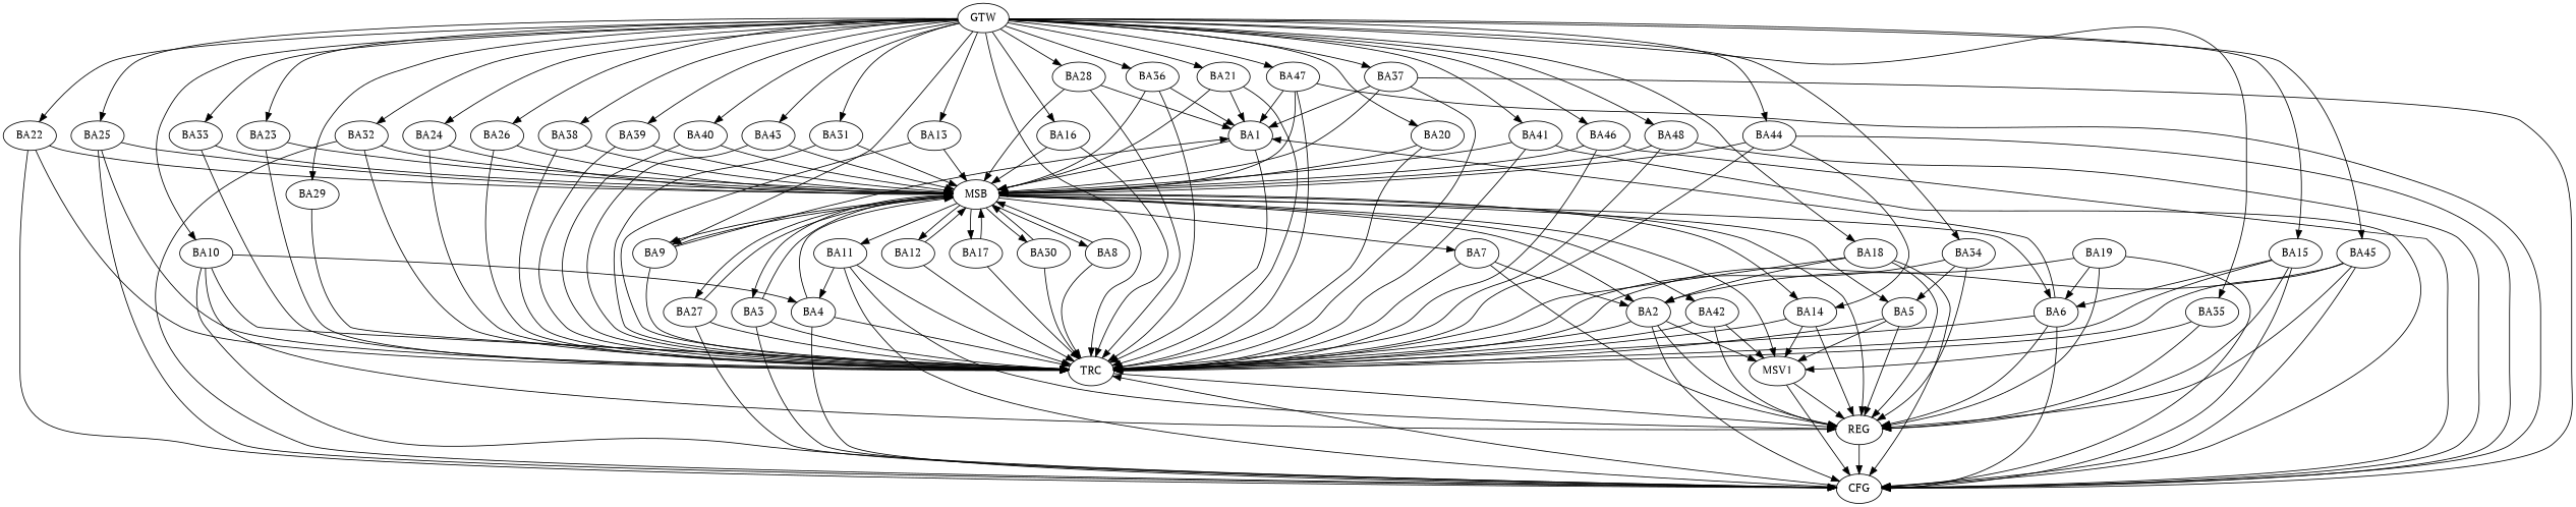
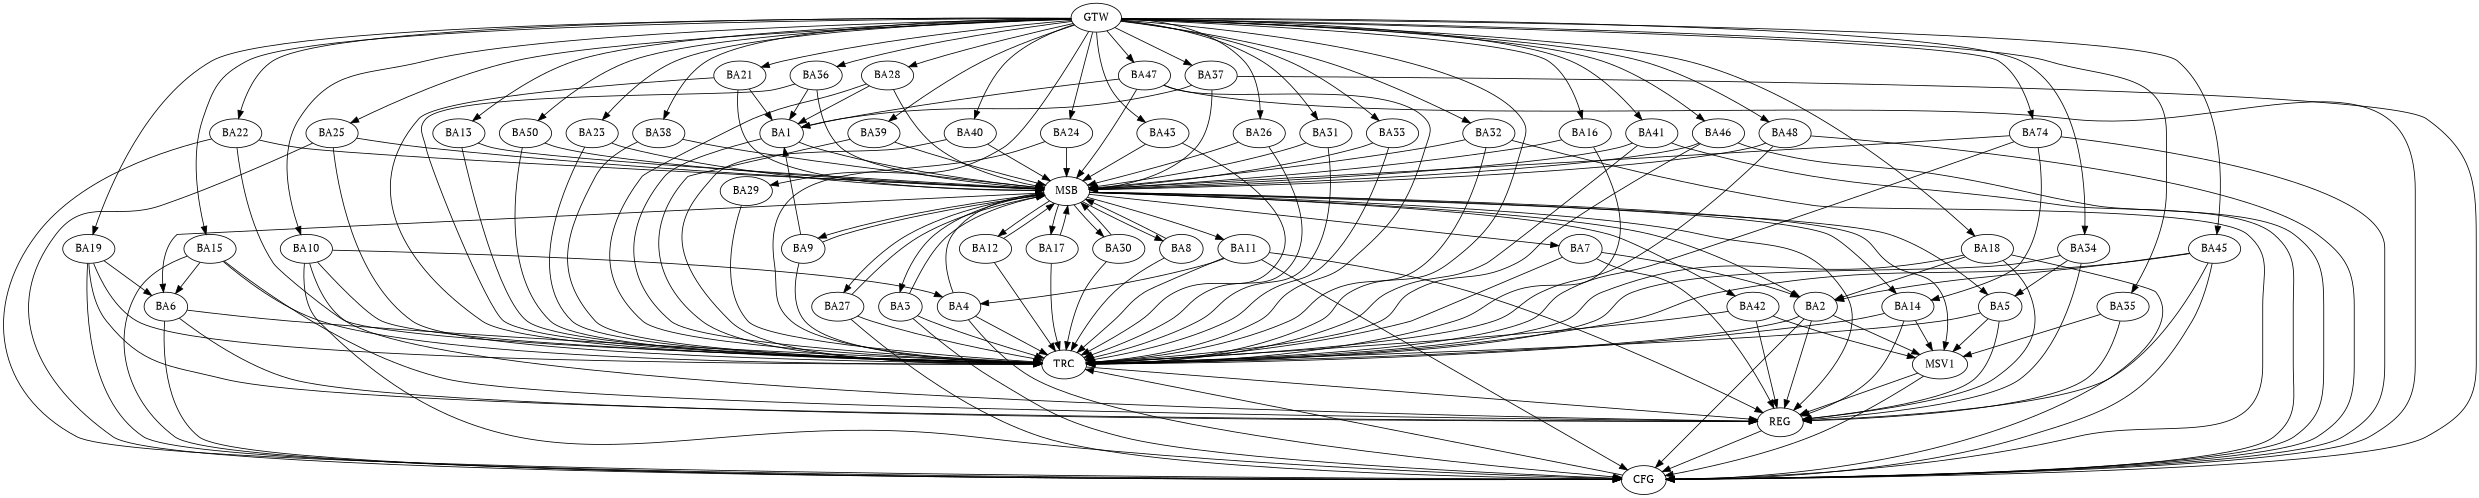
  strict digraph {
    fontname="PT Serif"
    node [fontname="PT Serif"]
    edge [fontname="PT Serif"]
    n1 [label=BA1]
    n2 [label=MSB]
    n3 [label=TRC]
    n4 [label=BA2]
    n5 [label=REG]
    n6 [label=MSV1]
    n7 [label=BA3]
    n8 [label=BA5]
    n9 [label=BA6]
    n10 [label=BA7]
    n11 [label=BA8]
    n12 [label=BA9]
    n13 [label=BA11]
    n14 [label=BA12]
    n15 [label=BA14]
    n16 [label=BA17]
    n17 [label=BA27]
    n18 [label=BA30]
    n19 [label=BA42]
    n20 [label=CFG]
    n21 [label=BA4]
    n22 [label=BA10]
    n23 [label=BA13]
    n24 [label=BA15]
    n25 [label=BA16]
    n26 [label=BA18]
    n27 [label=BA19]
-   n28 [label=BA20]
+   n28 [label=BA50]
    n29 [label=BA21]
    n30 [label=BA22]
    n31 [label=BA23]
    n32 [label=BA24]
    n33 [label=BA25]
    n34 [label=BA26]
    n35 [label=BA28]
    n36 [label=BA29]
    n37 [label=BA31]
    n38 [label=BA32]
    n39 [label=BA33]
    n40 [label=BA34]
    n41 [label=BA35]
    n42 [label=BA36]
    n43 [label=BA37]
    n44 [label=BA38]
    n45 [label=BA39]
    n46 [label=BA40]
    n47 [label=BA41]
    n48 [label=BA43]
-   n49 [label=BA44]
+   n49 [label=BA74]
    n50 [label=BA45]
    n51 [label=BA46]
    n52 [label=BA47]
    n53 [label=BA48]
    n54 [label=GTW]
    n1 -> n2
    n1 -> n3
    n2 -> n4
    n2 -> n5
    n2 -> n6
    n2 -> n7
    n2 -> n8
    n2 -> n9
    n2 -> n10
    n2 -> n11
    n2 -> n12
    n2 -> n13
    n2 -> n14
    n2 -> n15
    n2 -> n16
    n2 -> n17
    n2 -> n18
    n2 -> n19
    n3 -> n5
    n4 -> n3
    n4 -> n5
    n4 -> n6
    n4 -> n20
    n5 -> n20
    n6 -> n5
    n6 -> n20
    n7 -> n2
    n7 -> n3
    n7 -> n20
    n8 -> n3
    n8 -> n5
    n8 -> n6
-   n9 -> n1
    n9 -> n3
    n9 -> n5
    n9 -> n20
    n10 -> n3
    n10 -> n4
    n10 -> n5
    n11 -> n2
    n11 -> n3
    n12 -> n1
    n12 -> n2
    n12 -> n3
    n13 -> n3
    n13 -> n5
    n13 -> n20
    n13 -> n21
    n14 -> n2
    n14 -> n3
    n15 -> n3
    n15 -> n5
    n15 -> n6
    n16 -> n2
    n16 -> n3
    n17 -> n2
    n17 -> n3
    n17 -> n20
    n18 -> n2
    n18 -> n3
    n19 -> n3
    n19 -> n5
    n19 -> n6
    n20 -> n3
    n21 -> n2
    n21 -> n3
    n21 -> n20
    n22 -> n3
    n22 -> n5
    n22 -> n20
    n22 -> n21
    n23 -> n2
    n23 -> n3
    n24 -> n3
    n24 -> n5
    n24 -> n9
    n24 -> n20
    n25 -> n2
    n25 -> n3
    n26 -> n3
    n26 -> n4
    n26 -> n5
    n26 -> n20
    n27 -> n3
    n27 -> n5
    n27 -> n9
    n27 -> n20
    n28 -> n2
    n28 -> n3
    n29 -> n1
    n29 -> n2
    n29 -> n3
    n30 -> n2
    n30 -> n3
    n30 -> n20
    n31 -> n2
    n31 -> n3
    n32 -> n2
    n32 -> n3
    n33 -> n2
    n33 -> n3
    n33 -> n20
    n34 -> n2
    n34 -> n3
    n35 -> n1
    n35 -> n2
    n35 -> n3
    n36 -> n3
    n37 -> n2
    n37 -> n3
    n38 -> n2
    n38 -> n3
    n38 -> n20
    n39 -> n2
    n39 -> n3
    n40 -> n3
    n40 -> n5
    n40 -> n8
    n41 -> n5
    n41 -> n6
    n42 -> n1
    n42 -> n2
    n42 -> n3
    n43 -> n1
    n43 -> n2
-   n43 -> n3
    n43 -> n20
    n44 -> n2
    n44 -> n3
    n45 -> n2
    n45 -> n3
    n46 -> n2
    n46 -> n3
    n47 -> n2
    n47 -> n3
    n47 -> n20
    n48 -> n2
    n48 -> n3
    n49 -> n2
    n49 -> n3
    n49 -> n15
    n49 -> n20
    n50 -> n3
    n50 -> n4
    n50 -> n5
    n50 -> n20
    n51 -> n2
    n51 -> n3
    n51 -> n20
    n52 -> n1
    n52 -> n2
    n52 -> n3
    n52 -> n20
    n53 -> n2
    n53 -> n3
    n53 -> n20
    n54 -> n3
    n54 -> n22
    n54 -> n23
    n54 -> n24
    n54 -> n25
    n54 -> n26
-   n54 -> n12
+   n54 -> n27
    n54 -> n28
    n54 -> n29
    n54 -> n30
    n54 -> n31
    n54 -> n32
    n54 -> n33
    n54 -> n34
    n54 -> n35
    n54 -> n36
    n54 -> n37
    n54 -> n38
    n54 -> n39
    n54 -> n40
    n54 -> n41
    n54 -> n42
    n54 -> n43
    n54 -> n44
    n54 -> n45
    n54 -> n46
    n54 -> n47
    n54 -> n48
    n54 -> n49
    n54 -> n50
    n54 -> n51
    n54 -> n52
    n54 -> n53
  }
